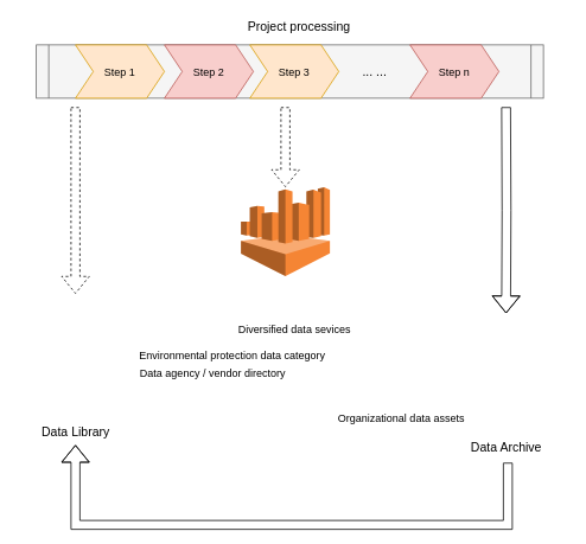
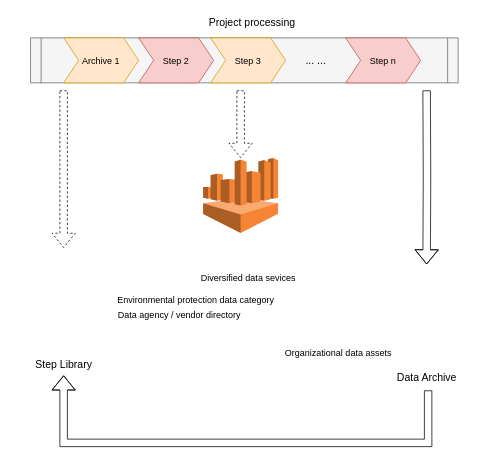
  <mxCell id="0" />
  <mxCell id="1" parent="0" />
- <mxCell id="2" value="&lt;font style=&quot;font-size: 14px&quot;&gt;Data Library&lt;/font&gt;" style="shape=image;html=1;verticalAlign=top;verticalLabelPosition=bottom;labelBackgroundColor=#ffffff;imageAspect=0;aspect=fixed;image=https://cdn2.iconfinder.com/data/icons/circle-icons-1/64/bookshelf-128.png" vertex="1" parent="1"><mxGeometry x="20" y="342" width="128" height="128" as="geometry" /></mxCell>
+ <mxCell id="2" value="&lt;font style=&quot;font-size: 14px&quot;&gt;Step Library&lt;/font&gt;" style="shape=image;html=1;verticalAlign=top;verticalLabelPosition=bottom;labelBackgroundColor=#ffffff;imageAspect=0;aspect=fixed;image=https://cdn2.iconfinder.com/data/icons/circle-icons-1/64/bookshelf-128.png" vertex="1" parent="1"><mxGeometry x="20" y="342" width="128" height="128" as="geometry" /></mxCell>
  <mxCell id="3" style="edgeStyle=orthogonalEdgeStyle;rounded=0;orthogonalLoop=1;jettySize=auto;html=1;shape=flexArrow;" edge="1" parent="1"><mxGeometry relative="1" as="geometry"><mxPoint x="570" y="520" as="sourcePoint" /><mxPoint x="84" y="500" as="targetPoint" /><Array as="points"><mxPoint x="570" y="590" /><mxPoint x="84" y="590" /></Array></mxGeometry></mxCell>
  <mxCell id="4" value="&lt;font style=&quot;font-size: 14px&quot;&gt;Data Archive&lt;/font&gt;" style="shape=image;html=1;verticalAlign=top;verticalLabelPosition=bottom;labelBackgroundColor=#ffffff;imageAspect=0;aspect=fixed;image=https://cdn3.iconfinder.com/data/icons/tiny-line/48/Line_ui_icons_Svg-13-128.png" vertex="1" parent="1"><mxGeometry x="500" y="352" width="136" height="136" as="geometry" /></mxCell>
  <mxCell id="5" value="Environmental protection data category" style="text;html=1;align=center;verticalAlign=middle;resizable=0;points=[];autosize=1;strokeColor=none;" vertex="1" parent="1"><mxGeometry x="150" y="390" width="220" height="20" as="geometry" /></mxCell>
  <mxCell id="6" value="Data agency / vendor directory" style="text;html=1;align=center;verticalAlign=middle;resizable=0;points=[];autosize=1;strokeColor=none;" vertex="1" parent="1"><mxGeometry x="148" y="410" width="180" height="20" as="geometry" /></mxCell>
  <mxCell id="7" value="Organizational&amp;nbsp;data assets" style="text;html=1;align=center;verticalAlign=middle;resizable=0;points=[];autosize=1;strokeColor=none;" vertex="1" parent="1"><mxGeometry x="370" y="460" width="160" height="20" as="geometry" /></mxCell>
  <mxCell id="8" value="" style="outlineConnect=0;dashed=0;verticalLabelPosition=bottom;verticalAlign=top;align=center;html=1;shape=mxgraph.aws3.athena;fillColor=#F58534;gradientColor=none;" vertex="1" parent="1"><mxGeometry x="270" y="210" width="100" height="100" as="geometry" /></mxCell>
  <mxCell id="9" value="" style="group" vertex="1" connectable="0" parent="1"><mxGeometry x="40" y="50" width="570" height="90" as="geometry" /></mxCell>
  <mxCell id="10" value="&lt;hr&gt;" style="shape=process;whiteSpace=wrap;html=1;backgroundOutline=1;size=0.024;fillColor=#f5f5f5;strokeColor=#666666;fontColor=#333333;" vertex="1" parent="9"><mxGeometry width="570" height="60" as="geometry" /></mxCell>
  <mxCell id="11" value="Step 2" style="shape=step;perimeter=stepPerimeter;fixedSize=1;points=[];fillColor=#f8cecc;strokeColor=#b85450;" vertex="1" parent="9"><mxGeometry x="144" width="100" height="60" as="geometry" /></mxCell>
  <mxCell id="12" value="Step 3" style="shape=step;perimeter=stepPerimeter;fixedSize=1;points=[];fillColor=#ffe6cc;strokeColor=#d79b00;" vertex="1" parent="9"><mxGeometry x="240" width="100" height="60" as="geometry" /></mxCell>
- <mxCell id="13" value="Step 1" style="shape=step;perimeter=stepPerimeter;fixedSize=1;points=[];fillColor=#ffe6cc;strokeColor=#d79b00;" vertex="1" parent="9"><mxGeometry x="44" width="100" height="60" as="geometry" /></mxCell>
+ <mxCell id="13" value="Archive 1" style="shape=step;perimeter=stepPerimeter;fixedSize=1;points=[];fillColor=#ffe6cc;strokeColor=#d79b00;" vertex="1" parent="9"><mxGeometry x="44" width="100" height="60" as="geometry" /></mxCell>
  <mxCell id="14" value="Step n" style="shape=step;perimeter=stepPerimeter;fixedSize=1;points=[];fillColor=#f8cecc;strokeColor=#b85450;" vertex="1" parent="9"><mxGeometry x="420" width="100" height="60" as="geometry" /></mxCell>
  <mxCell id="15" value="&lt;span style=&quot;font-size: 14px&quot;&gt;... ...&lt;/span&gt;" style="text;html=1;align=center;verticalAlign=middle;resizable=0;points=[];autosize=1;strokeColor=none;" vertex="1" parent="9"><mxGeometry x="360" y="20" width="40" height="20" as="geometry" /></mxCell>
  <mxCell id="16" style="edgeStyle=orthogonalEdgeStyle;shape=flexArrow;rounded=0;orthogonalLoop=1;jettySize=auto;html=1;dashed=1;" edge="1" parent="1"><mxGeometry relative="1" as="geometry"><mxPoint x="84" y="120" as="sourcePoint" /><mxPoint x="84" y="330" as="targetPoint" /></mxGeometry></mxCell>
  <mxCell id="17" style="edgeStyle=orthogonalEdgeStyle;shape=flexArrow;rounded=0;orthogonalLoop=1;jettySize=auto;html=1;dashed=1;" edge="1" parent="1"><mxGeometry relative="1" as="geometry"><mxPoint x="320" y="210" as="targetPoint" /><mxPoint x="320" y="120" as="sourcePoint" /></mxGeometry></mxCell>
  <mxCell id="18" style="edgeStyle=orthogonalEdgeStyle;shape=flexArrow;rounded=0;orthogonalLoop=1;jettySize=auto;html=1;entryX=0.5;entryY=0;entryDx=0;entryDy=0;" edge="1" parent="1" target="4"><mxGeometry relative="1" as="geometry"><mxPoint x="568" y="120" as="sourcePoint" /><mxPoint x="568" y="330" as="targetPoint" /><Array as="points" /></mxGeometry></mxCell>
  <mxCell id="19" value="&lt;font style=&quot;font-size: 14px&quot;&gt;Project processing&lt;/font&gt;" style="text;html=1;align=center;verticalAlign=middle;resizable=0;points=[];autosize=1;strokeColor=none;" vertex="1" parent="1"><mxGeometry x="270" y="20" width="130" height="20" as="geometry" /></mxCell>
  <mxCell id="20" value="Diversified data sevices" style="text;html=1;align=center;verticalAlign=middle;resizable=0;points=[];autosize=1;strokeColor=none;" vertex="1" parent="1"><mxGeometry x="260" y="360" width="140" height="20" as="geometry" /></mxCell>
